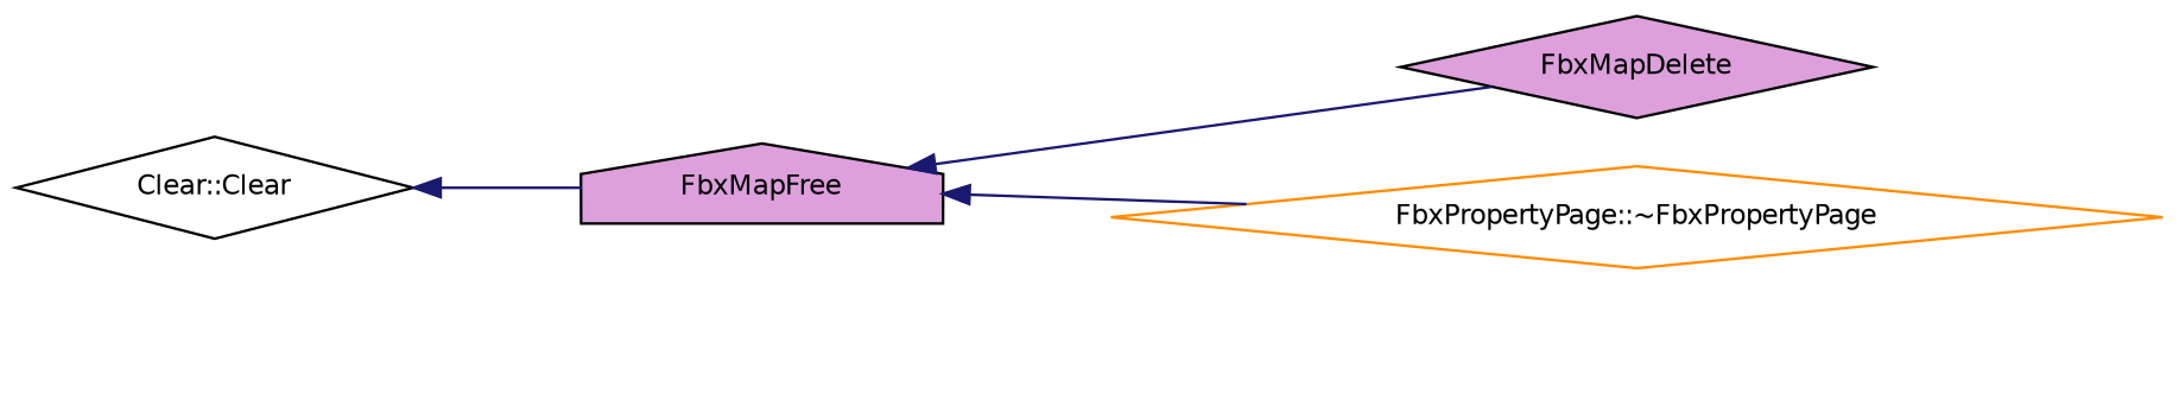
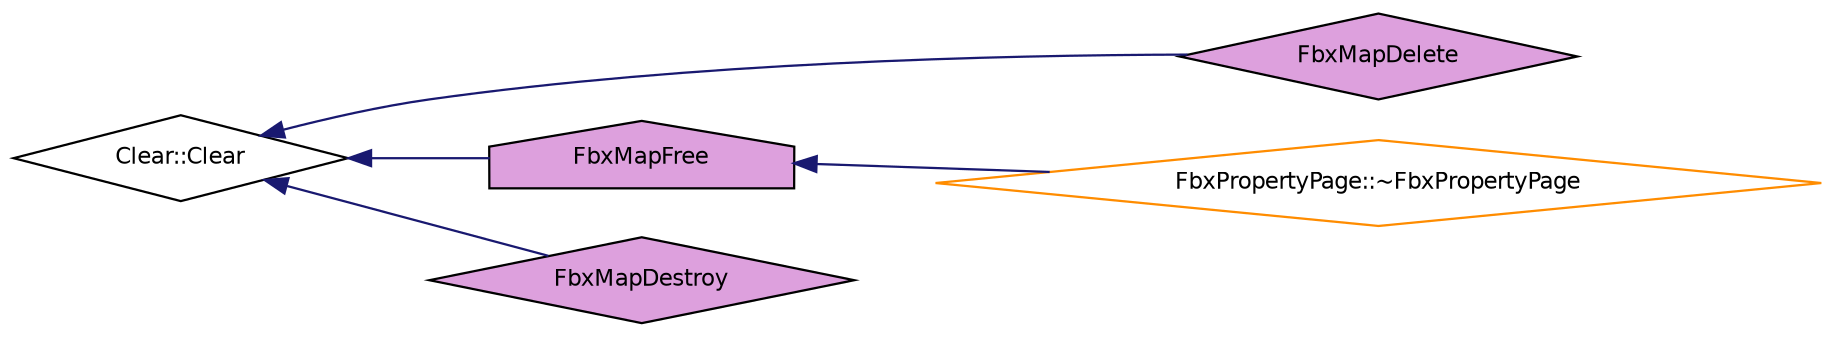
  digraph {
    rankdir=LR
    node [color=black fillcolor=plum fontname=Helvetica fontsize=10 shape=diamond style=filled]
    edge [color=midnightblue dir=back fontname=Helvetica fontsize=10 labelfontname=Helvetica labelfontsize=10 style=solid]
    n1 [fillcolor=white fontcolor=black height=0.2 label="Clear::Clear" width=0.4]
    n2 [height=0.2 label=FbxMapFree shape=house width=0.4]
    n3 [height=0.2 label=FbxMapDelete width=0.4]
+   n4 [height=0.2 label=FbxMapDestroy width=0.4]
    n5 [color=darkorange fillcolor=white height=0.2 label="FbxPropertyPage::~FbxPropertyPage" width=0.4]
    n1 -> n2
-   n2 -> n3
+   n1 -> n3
+   n1 -> n4
    n2 -> n5
  }
